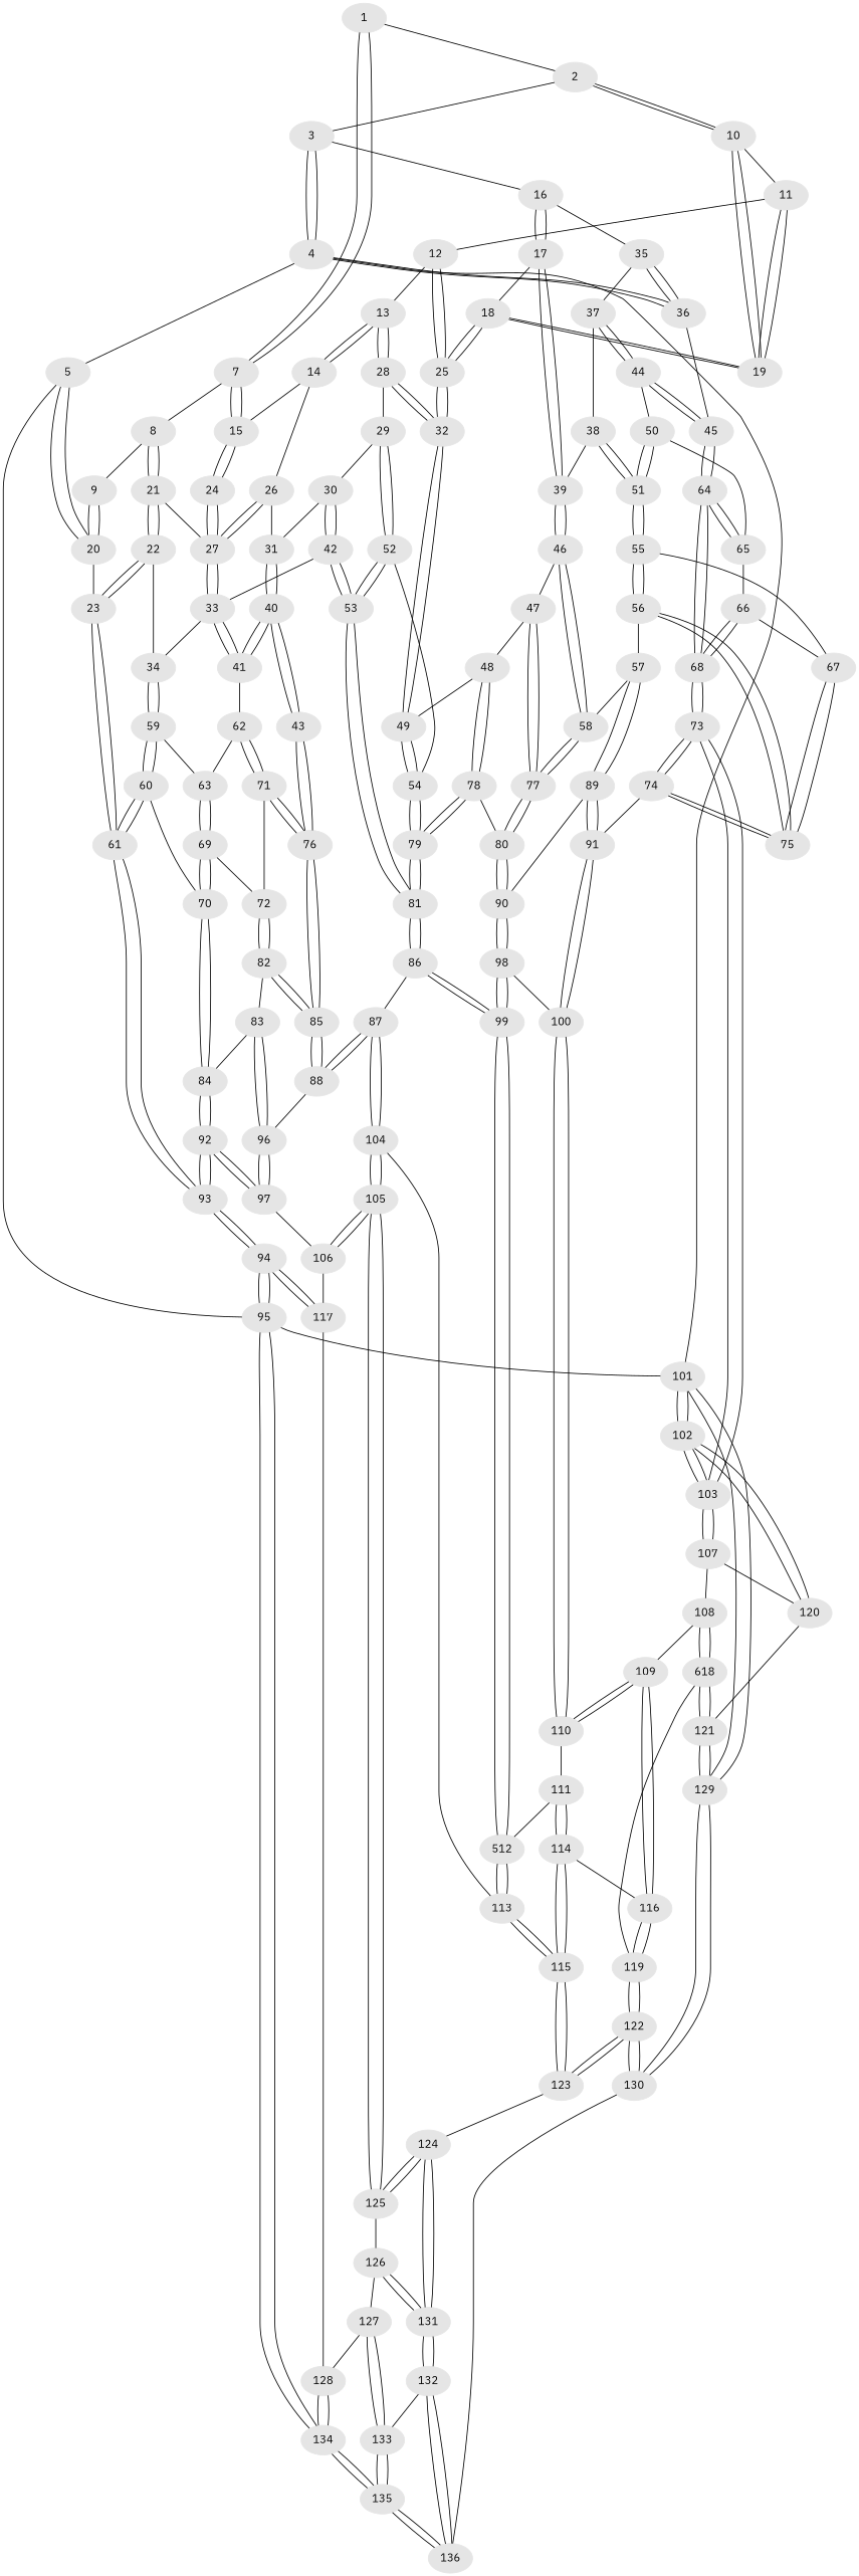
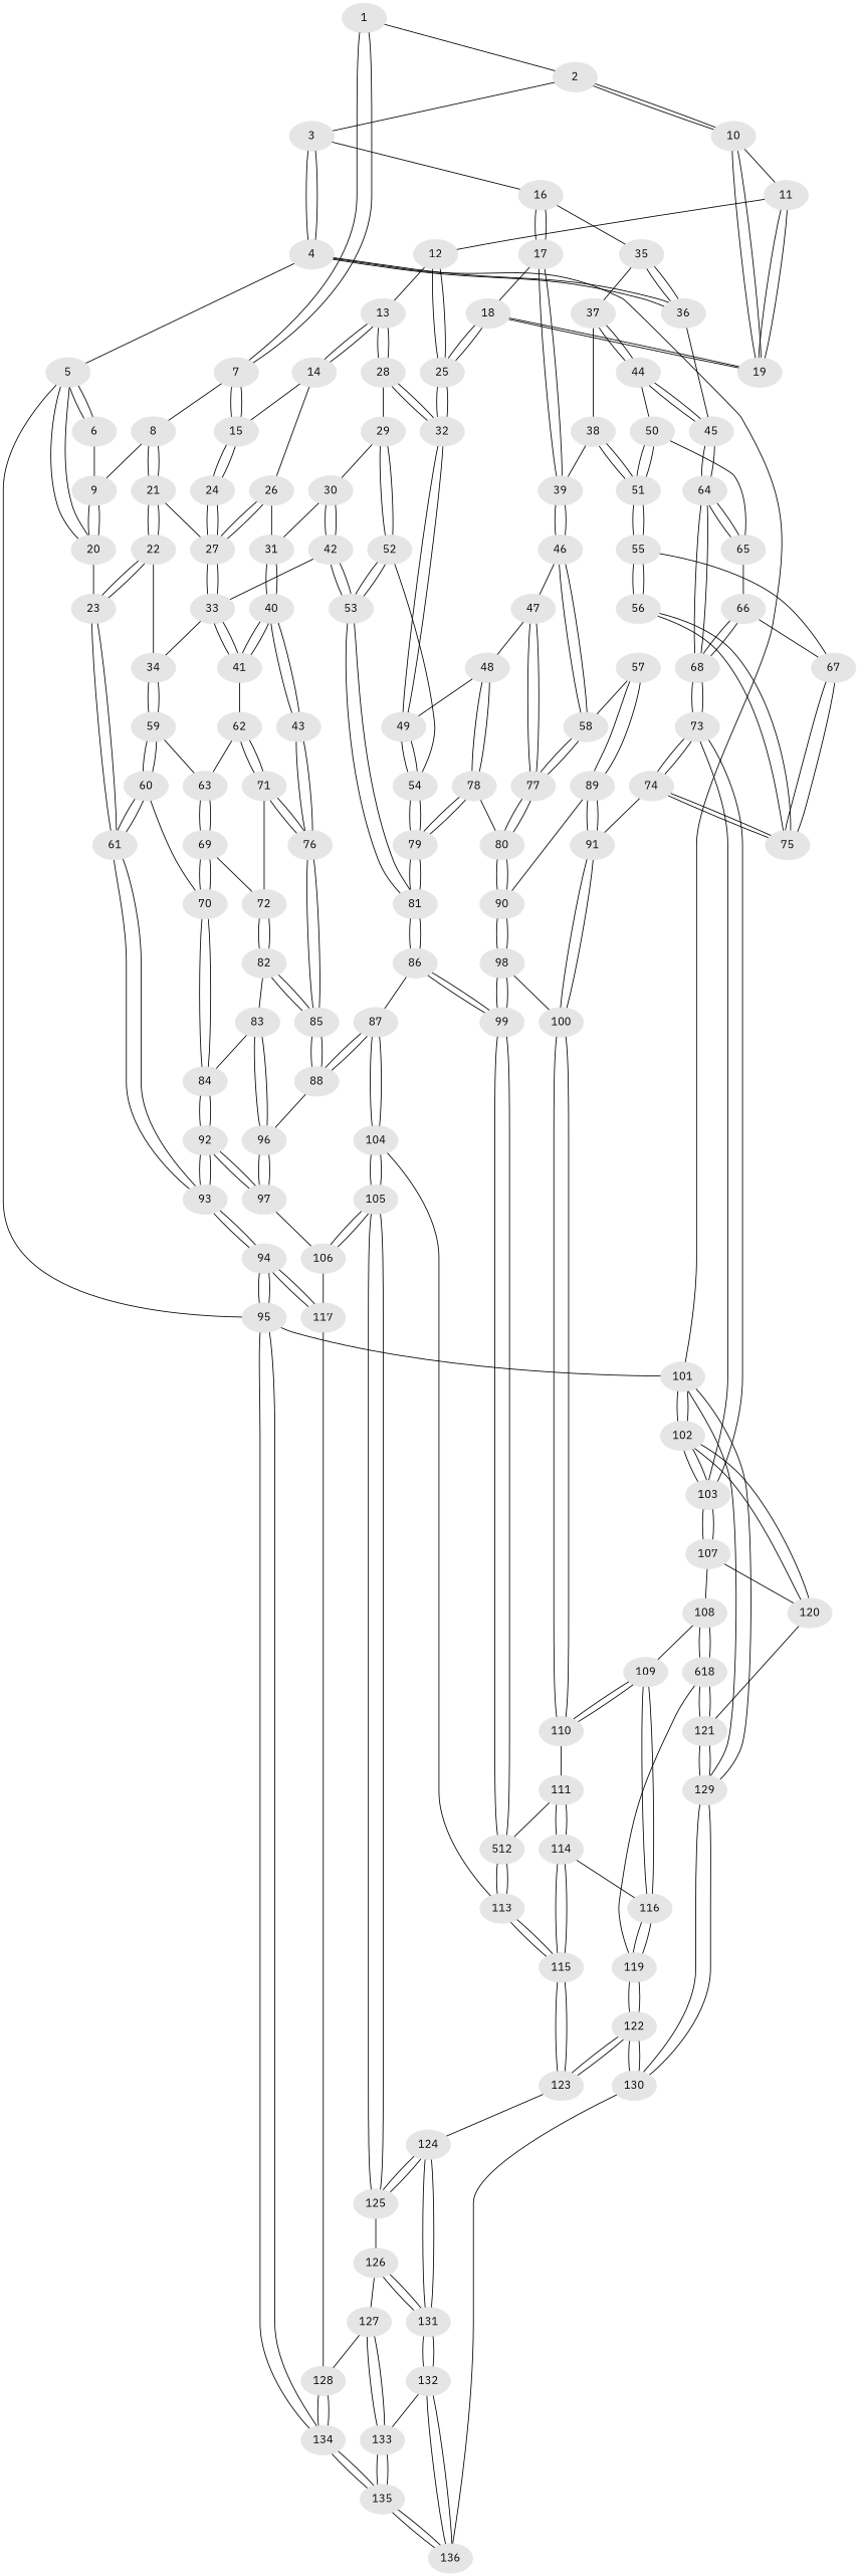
  graph {
    fontname="IBM Plex Sans"
    node [color=gray90 fontname="IBM Plex Sans" style=filled]
    edge [fontname="IBM Plex Sans"]
    1
    2
    7
    3
    10
    8
    15
    4
    16
    11
    19
    5
    36
    101
    17
    35
+   6
    20
    95
    45
    102
    129
    9
    23
    134
    21
    24
    22
    27
    12
    13
    25
    14
    28
    32
    26
    29
    31
    18
    39
    37
    46
    61
    34
    59
    93
    33
    49
    40
    41
    30
    52
    42
    53
    54
    43
    62
    60
    63
    38
    44
    64
    51
    50
    55
    47
    58
    76
    71
    81
    85
    65
    68
    48
    77
    78
    80
    79
    66
    56
    67
    86
    57
    75
    89
    91
    90
    70
    69
    84
    94
    72
    73
    74
    103
    82
    92
    83
    107
    100
    88
    98
    87
    99
    96
    97
    104
    n108 [label=512]
    105
    113
    110
    106
    117
    128
    135
    111
    120
    130
    121
    108
    125
    115
    126
    109
    n125 [label=618]
    116
    119
    114
    123
    124
    122
    136
    131
    132
    127
    133
    1 -- 2
    1 -- 7
    1 -- 7
    2 -- 3
    2 -- 10
    2 -- 10
    7 -- 8
    7 -- 15
    7 -- 15
    3 -- 4
    3 -- 4
    3 -- 16
    10 -- 11
    10 -- 19
    10 -- 19
    8 -- 9
    8 -- 21
    8 -- 21
    15 -- 24
    15 -- 24
    4 -- 5
    4 -- 36
    4 -- 36
    4 -- 101
    16 -- 17
    16 -- 17
    16 -- 35
    11 -- 19
    11 -- 19
    11 -- 12
+   5 -- 6
+   5 -- 6
    5 -- 20
    5 -- 20
    5 -- 95
    36 -- 45
    101 -- 102
    101 -- 102
    101 -- 129
    101 -- 129
    17 -- 18
    17 -- 39
    17 -- 39
    35 -- 36
    35 -- 36
    35 -- 37
+   6 -- 9
    20 -- 23
    95 -- 101
    95 -- 134
    95 -- 134
    45 -- 64
    45 -- 64
    102 -- 103
    102 -- 103
    102 -- 120
    102 -- 120
    129 -- 130
    129 -- 130
    9 -- 20
    9 -- 20
    23 -- 61
    23 -- 61
    134 -- 135
    134 -- 135
    21 -- 22
    21 -- 22
    21 -- 27
    24 -- 27
    24 -- 27
    22 -- 23
    22 -- 23
    22 -- 34
    27 -- 33
    27 -- 33
    12 -- 13
    12 -- 25
    12 -- 25
    13 -- 14
    13 -- 14
    13 -- 28
    13 -- 28
    25 -- 32
    25 -- 32
    14 -- 15
    14 -- 26
    28 -- 32
    28 -- 32
    28 -- 29
    32 -- 49
    32 -- 49
    26 -- 27
    26 -- 27
    26 -- 31
    29 -- 30
    29 -- 52
    29 -- 52
    31 -- 40
    31 -- 40
    18 -- 19
    18 -- 19
    18 -- 25
    18 -- 25
    39 -- 46
    39 -- 46
    37 -- 38
    37 -- 44
    37 -- 44
    46 -- 47
    46 -- 58
    46 -- 58
    61 -- 93
    61 -- 93
    34 -- 59
    34 -- 59
    59 -- 60
    59 -- 60
    59 -- 63
    93 -- 94
    93 -- 94
    33 -- 34
    33 -- 41
    33 -- 41
    49 -- 54
    49 -- 54
    40 -- 41
    40 -- 41
    40 -- 43
    40 -- 43
    41 -- 62
    30 -- 31
    30 -- 42
    30 -- 42
    52 -- 53
    52 -- 53
    52 -- 54
    42 -- 33
    42 -- 53
    42 -- 53
    53 -- 81
    53 -- 81
    54 -- 79
    54 -- 79
    43 -- 76
    43 -- 76
    62 -- 63
    62 -- 71
    62 -- 71
    60 -- 61
    60 -- 61
    60 -- 70
    63 -- 69
    63 -- 69
    38 -- 39
    38 -- 51
    38 -- 51
    44 -- 45
    44 -- 45
    44 -- 50
    64 -- 65
    64 -- 65
    64 -- 68
    64 -- 68
    51 -- 55
    51 -- 55
    50 -- 51
    50 -- 51
    50 -- 65
    55 -- 56
    55 -- 56
    55 -- 67
    47 -- 48
    47 -- 77
    47 -- 77
    58 -- 77
    58 -- 77
    76 -- 85
    76 -- 85
    71 -- 76
    71 -- 76
    71 -- 72
    81 -- 86
    81 -- 86
    85 -- 88
    85 -- 88
    65 -- 66
    68 -- 73
    68 -- 73
    48 -- 49
    48 -- 78
    48 -- 78
    77 -- 80
    77 -- 80
    78 -- 80
    78 -- 79
    78 -- 79
    80 -- 90
    80 -- 90
    79 -- 81
    79 -- 81
    66 -- 68
    66 -- 68
    66 -- 67
-   56 -- 57
    56 -- 75
    56 -- 75
    67 -- 75
    67 -- 75
    86 -- 87
    86 -- 99
    86 -- 99
    57 -- 58
    57 -- 89
    57 -- 89
    89 -- 91
    89 -- 91
    89 -- 90
    91 -- 100
    91 -- 100
    90 -- 98
    90 -- 98
    70 -- 84
    70 -- 84
    69 -- 70
    69 -- 70
    69 -- 72
    84 -- 92
    84 -- 92
    94 -- 95
    94 -- 95
    94 -- 117
    94 -- 117
    72 -- 82
    72 -- 82
    73 -- 74
    73 -- 74
    73 -- 103
    73 -- 103
    74 -- 75
    74 -- 75
    74 -- 91
    103 -- 107
    103 -- 107
    82 -- 85
    82 -- 85
    82 -- 83
    92 -- 93
    92 -- 93
    92 -- 97
    92 -- 97
    83 -- 84
    83 -- 96
    83 -- 96
    107 -- 120
    107 -- 108
    100 -- 110
    100 -- 110
    88 -- 96
    98 -- 100
    98 -- 99
    98 -- 99
    87 -- 88
    87 -- 88
    87 -- 104
    87 -- 104
    99 -- n108
    99 -- n108
    96 -- 97
    96 -- 97
    97 -- 106
    104 -- 105
    104 -- 105
    104 -- 113
    n108 -- 113
    n108 -- 113
    105 -- 106
    105 -- 106
    105 -- 125
    105 -- 125
    113 -- 115
    113 -- 115
    110 -- 111
    106 -- 117
    117 -- 128
    128 -- 134
    128 -- 134
    135 -- 136
    135 -- 136
    111 -- n108
    111 -- 114
    111 -- 114
    120 -- 121
    130 -- 136
    121 -- 129
    121 -- 129
    108 -- 109
    108 -- n125
    108 -- n125
    125 -- 126
    115 -- 123
    115 -- 123
    126 -- 131
    126 -- 131
    126 -- 127
    109 -- 110
    109 -- 110
    109 -- 116
    109 -- 116
    n125 -- 121
    n125 -- 121
    n125 -- 119
    116 -- 119
    116 -- 119
    119 -- 122
    119 -- 122
    114 -- 115
    114 -- 115
    114 -- 116
    123 -- 124
    124 -- 125
    124 -- 125
    124 -- 131
    124 -- 131
    122 -- 130
    122 -- 130
    122 -- 123
    122 -- 123
    131 -- 132
    131 -- 132
    132 -- 136
    132 -- 136
    132 -- 133
    127 -- 128
    127 -- 133
    127 -- 133
    133 -- 135
    133 -- 135
  }
